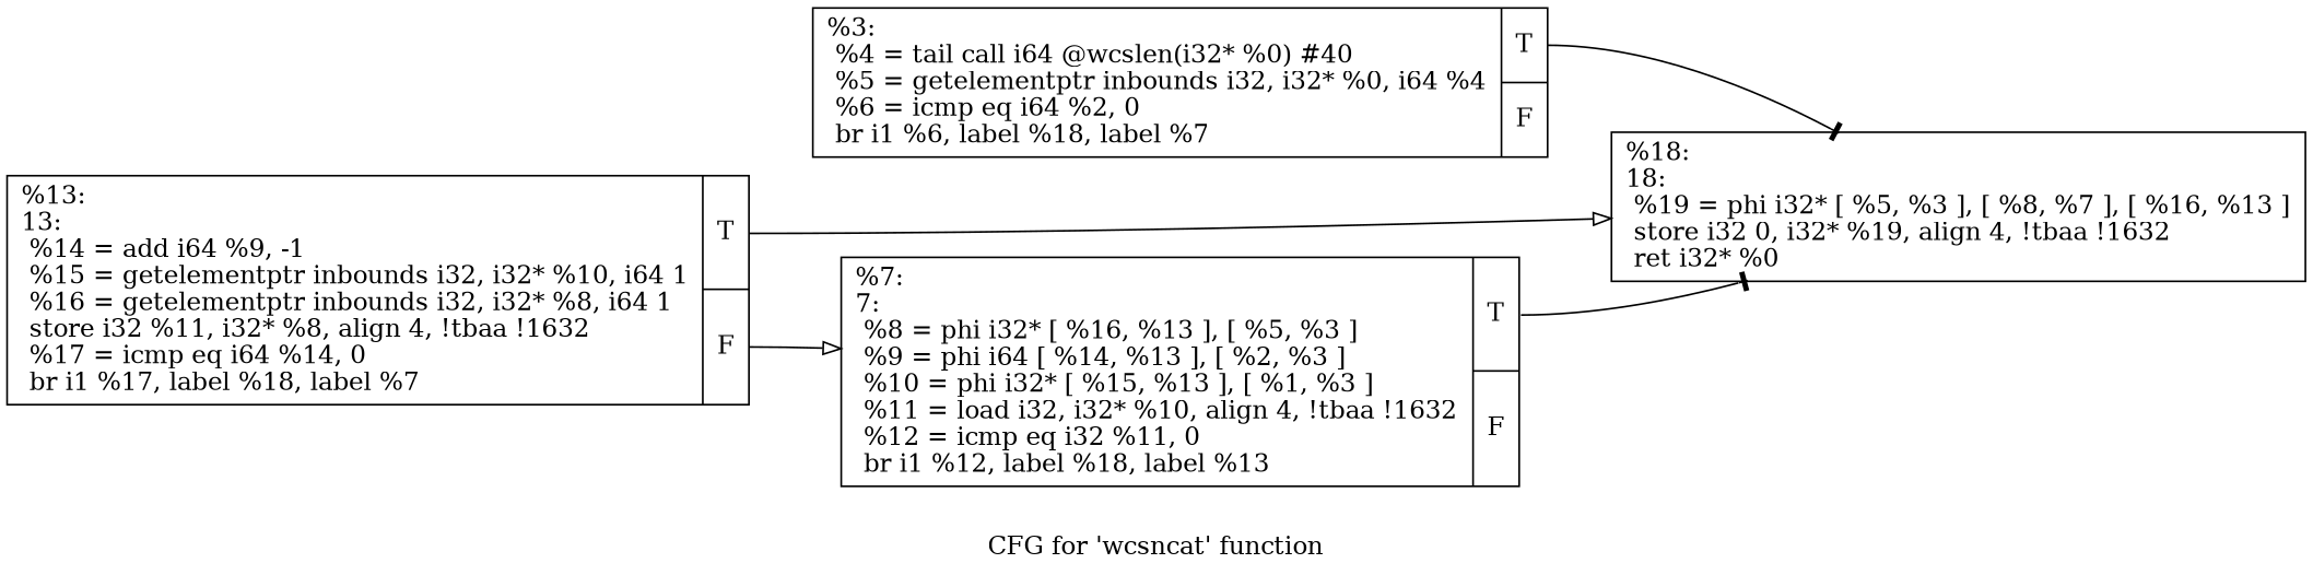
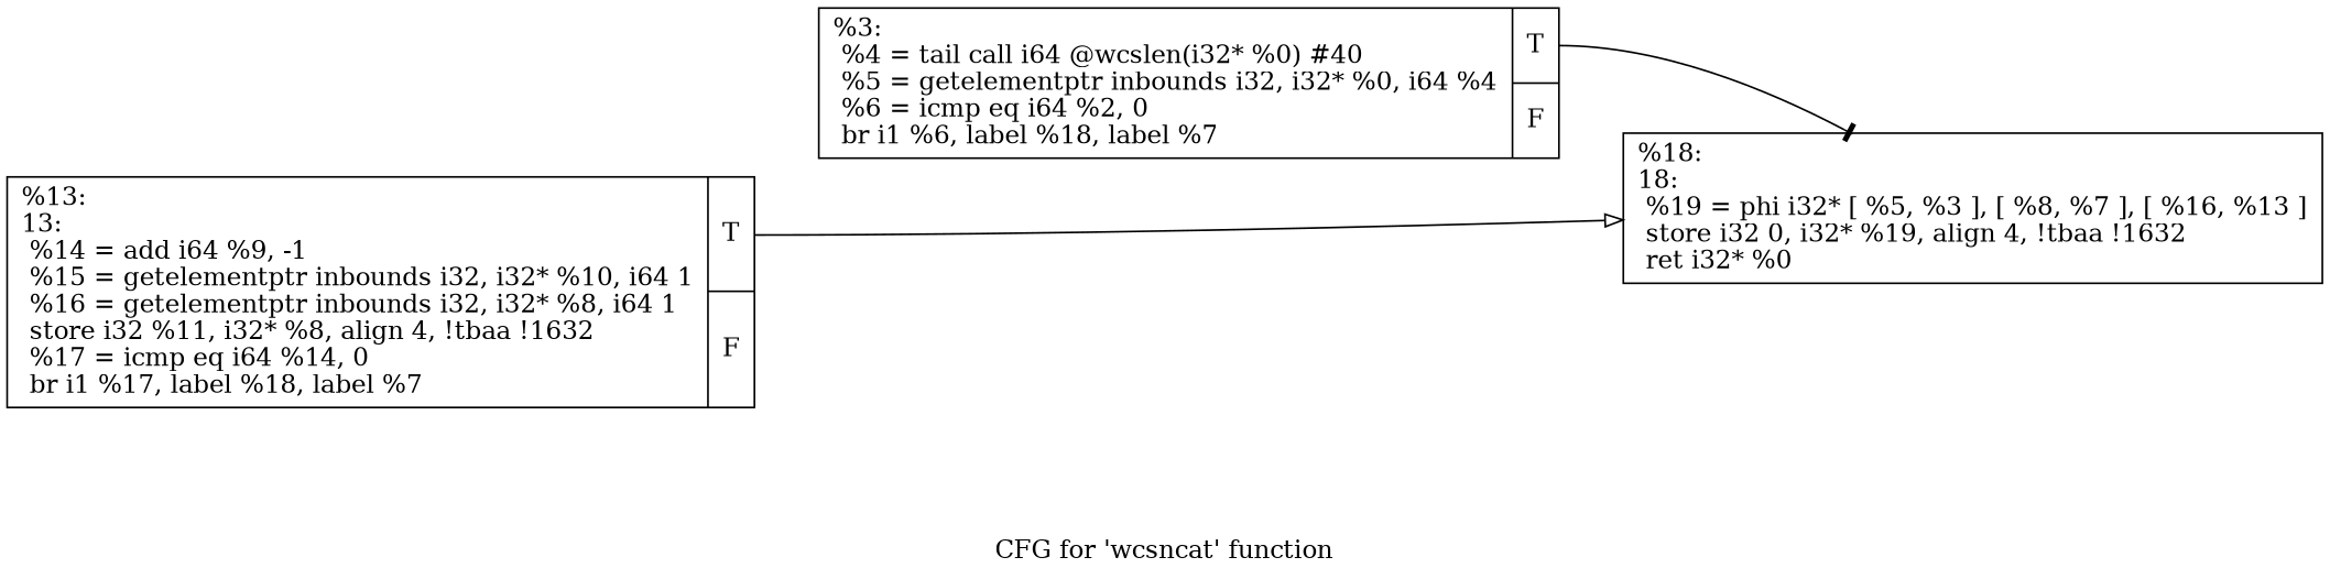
  digraph {
    label="CFG for 'wcsncat' function"
    rankdir=LR
    node [shape=record]
    edge [arrowhead=tee tailport=s0]
    n1 [label="{%3:\l  %4 = tail call i64 @wcslen(i32* %0) #40\l  %5 = getelementptr inbounds i32, i32* %0, i64 %4\l  %6 = icmp eq i64 %2, 0\l  br i1 %6, label %18, label %7\l|{<s0>T|<s1>F}}"]
    n2 [label="{%18:\l18:                                               \l  %19 = phi i32* [ %5, %3 ], [ %8, %7 ], [ %16, %13 ]\l  store i32 0, i32* %19, align 4, !tbaa !1632\l  ret i32* %0\l}"]
-   n3 [label="{%7:\l7:                                                \l  %8 = phi i32* [ %16, %13 ], [ %5, %3 ]\l  %9 = phi i64 [ %14, %13 ], [ %2, %3 ]\l  %10 = phi i32* [ %15, %13 ], [ %1, %3 ]\l  %11 = load i32, i32* %10, align 4, !tbaa !1632\l  %12 = icmp eq i32 %11, 0\l  br i1 %12, label %18, label %13\l|{<s0>T|<s1>F}}"]
    n4 [label="{%13:\l13:                                               \l  %14 = add i64 %9, -1\l  %15 = getelementptr inbounds i32, i32* %10, i64 1\l  %16 = getelementptr inbounds i32, i32* %8, i64 1\l  store i32 %11, i32* %8, align 4, !tbaa !1632\l  %17 = icmp eq i64 %14, 0\l  br i1 %17, label %18, label %7\l|{<s0>T|<s1>F}}"]
    n1 -> n2
-   n3 -> n2
    n4 -> n2 [arrowhead=onormal]
-   n4 -> n3 [arrowhead=onormal tailport=s1]
  }
